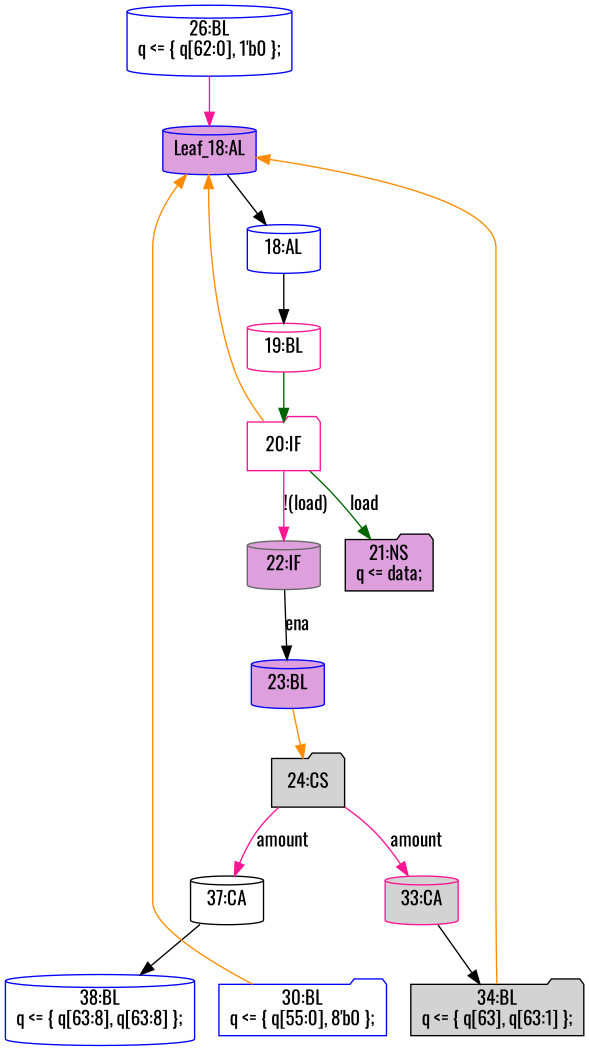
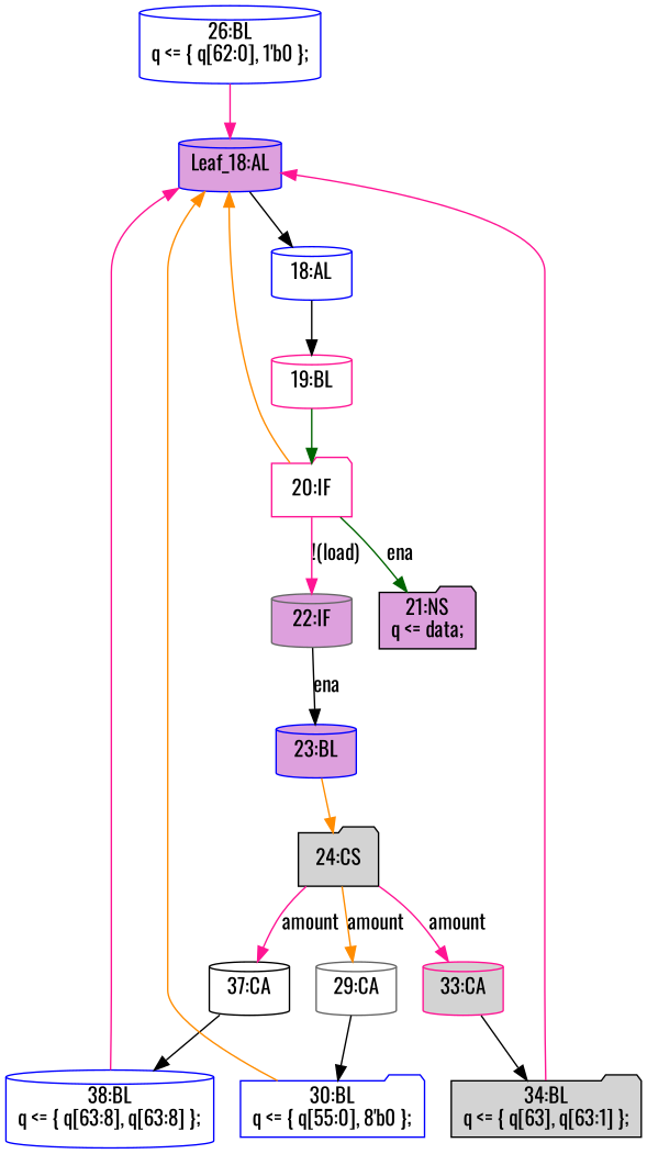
  strict digraph {
    fontname=Oswald
    node [color=blue fillcolor=white fontname=Oswald shape=cylinder style=filled statements="[]" typ=Block]
    edge [color=black fontname=Oswald cond="[]" lineno=None]
    n1 [def_var="['q']" fillcolor=plum label="Leaf_18:AL" statements="" typ=""]
    n2 [ast="<pyverilog.vparser.ast.Always object at 0x7f9ec7bb71d0>" clk_sens=True label="18:AL" sens="['clk']" typ=Always use_var="['load', 'ena', 'amount', 'data', 'q']"]
    n3 [ast="<pyverilog.vparser.ast.Block object at 0x7f9ec7ba3d10>" color=deeppink label="19:BL"]
    n4 [ast="<pyverilog.vparser.ast.IfStatement object at 0x7f9ec7ba3e10>" color=deeppink label="20:IF" shape=folder typ=IfStatement]
    n5 [ast="<pyverilog.vparser.ast.Block object at 0x7f9ec7a583d0>" label="38:BL\nq <= { q[63:8], q[63:8] };" statements="[<pyverilog.vparser.ast.NonblockingSubstitution object at 0x7f9ec7a58b50>]"]
    n6 [ast="<pyverilog.vparser.ast.CaseStatement object at 0x7f9ec96e8ad0>" color=black fillcolor=lightgrey label="24:CS" shape=folder typ=CaseStatement]
    n7 [ast="<pyverilog.vparser.ast.Case object at 0x7f9ec7a58c90>" color=black label="37:CA" typ=Case]
    n8 [ast="<pyverilog.vparser.ast.Case object at 0x7f9ec7e60fd0>" color=deeppink fillcolor=lightgrey label="33:CA" typ=Case]
+   n9 [ast="<pyverilog.vparser.ast.Case object at 0x7f9ec7f1ee50>" color=gray40 label="29:CA" typ=Case]
    n10 [ast="<pyverilog.vparser.ast.Block object at 0x7f9ec7ba6750>" color=black fillcolor=lightgrey label="34:BL\nq <= { q[63], q[63:1] };" shape=folder statements="[<pyverilog.vparser.ast.NonblockingSubstitution object at 0x7f9ec7bc6150>]"]
    n11 [ast="<pyverilog.vparser.ast.Block object at 0x7f9ec93bf450>" label="30:BL\nq <= { q[55:0], 8'b0 };" shape=folder statements="[<pyverilog.vparser.ast.NonblockingSubstitution object at 0x7f9ec7ba6450>]"]
    n12 [ast="<pyverilog.vparser.ast.Block object at 0x7f9ec7bb1450>" label="26:BL\nq <= { q[62:0], 1'b0 };" statements="[<pyverilog.vparser.ast.NonblockingSubstitution object at 0x7f9ec7ba6650>]"]
    n13 [ast="<pyverilog.vparser.ast.IfStatement object at 0x7f9ec7b4e550>" color=gray40 fillcolor=plum label="22:IF" typ=IfStatement]
    n14 [ast="<pyverilog.vparser.ast.NonblockingSubstitution object at 0x7f9ec7ba3610>" color=black fillcolor=plum label="21:NS\nq <= data;" shape=folder statements="[<pyverilog.vparser.ast.NonblockingSubstitution object at 0x7f9ec7ba3610>]" typ=NonblockingSubstitution]
    n15 [ast="<pyverilog.vparser.ast.Block object at 0x7f9ec7b4e290>" fillcolor=plum label="23:BL"]
    n1 -> n2 [cond="" lineno=""]
    n2 -> n3
    n3 -> n4 [color=darkgreen]
    n4 -> n1 [color=darkorange]
    n4 -> n13 [color=deeppink cond="['load']" label="!(load)" lineno=20]
-   n4 -> n14 [color=darkgreen cond="['load']" label=load lineno=20]
+   n4 -> n14 [color=darkgreen cond="['load']" label=ena lineno=20]
+   n5 -> n1 [color=deeppink]
    n6 -> n7 [color=deeppink cond="['amount']" label=amount lineno=24]
    n6 -> n8 [color=deeppink cond="['amount']" label=amount lineno=24]
+   n6 -> n9 [color=darkorange cond="['amount']" label=amount lineno=24]
    n7 -> n5
    n8 -> n10
-   n10 -> n1 [color=darkorange]
+   n9 -> n11
+   n10 -> n1 [color=deeppink]
    n11 -> n1 [color=darkorange]
    n12 -> n1 [color=deeppink]
    n13 -> n15 [cond="['ena']" label=ena lineno=22]
    n15 -> n6 [color=darkorange]
  }
